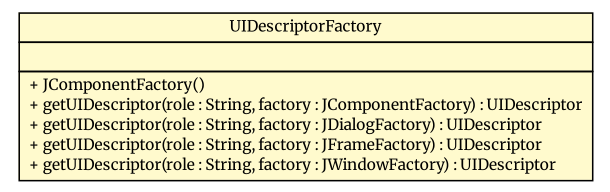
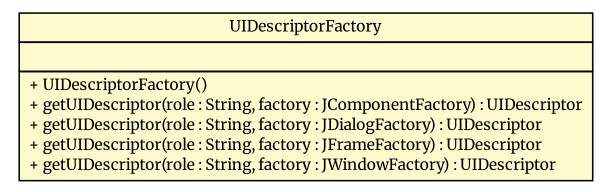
  digraph {
    nodesep=0.25
    ranksep=0.5
    rankdir=LR
    fontname=Merriweather
-   n1 [fontcolor=black fontname=Merriweather fontsize=10.0 label=<<table title="sorcer.ui.serviceui.UIDescriptorFactory" border="0" cellborder="1" cellspacing="0" cellpadding="2" port="p" bgcolor="lemonChiffon" href="./UIDescriptorFactory.html"> 		<tr><td><table border="0" cellspacing="0" cellpadding="1"> <tr><td align="center" balign="center"> UIDescriptorFactory </td></tr> 		</table></td></tr> 		<tr><td><table border="0" cellspacing="0" cellpadding="1"> <tr><td align="left" balign="left">  </td></tr> 		</table></td></tr> 		<tr><td><table border="0" cellspacing="0" cellpadding="1"> <tr><td align="left" balign="left"> + JComponentFactory() </td></tr> <tr><td align="left" balign="left"> + getUIDescriptor(role : String, factory : JComponentFactory) : UIDescriptor </td></tr> <tr><td align="left" balign="left"> + getUIDescriptor(role : String, factory : JDialogFactory) : UIDescriptor </td></tr> <tr><td align="left" balign="left"> + getUIDescriptor(role : String, factory : JFrameFactory) : UIDescriptor </td></tr> <tr><td align="left" balign="left"> + getUIDescriptor(role : String, factory : JWindowFactory) : UIDescriptor </td></tr> 		</table></td></tr> 		</table>> shape=plaintext]
+   n1 [fontcolor=black fontname=Merriweather fontsize=10.0 label=<<table title="sorcer.ui.serviceui.UIDescriptorFactory" border="0" cellborder="1" cellspacing="0" cellpadding="2" port="p" bgcolor="lemonChiffon" href="./UIDescriptorFactory.html"> 		<tr><td><table border="0" cellspacing="0" cellpadding="1"> <tr><td align="center" balign="center"> UIDescriptorFactory </td></tr> 		</table></td></tr> 		<tr><td><table border="0" cellspacing="0" cellpadding="1"> <tr><td align="left" balign="left">  </td></tr> 		</table></td></tr> 		<tr><td><table border="0" cellspacing="0" cellpadding="1"> <tr><td align="left" balign="left"> + UIDescriptorFactory() </td></tr> <tr><td align="left" balign="left"> + getUIDescriptor(role : String, factory : JComponentFactory) : UIDescriptor </td></tr> <tr><td align="left" balign="left"> + getUIDescriptor(role : String, factory : JDialogFactory) : UIDescriptor </td></tr> <tr><td align="left" balign="left"> + getUIDescriptor(role : String, factory : JFrameFactory) : UIDescriptor </td></tr> <tr><td align="left" balign="left"> + getUIDescriptor(role : String, factory : JWindowFactory) : UIDescriptor </td></tr> 		</table></td></tr> 		</table>> shape=plaintext]
  }
